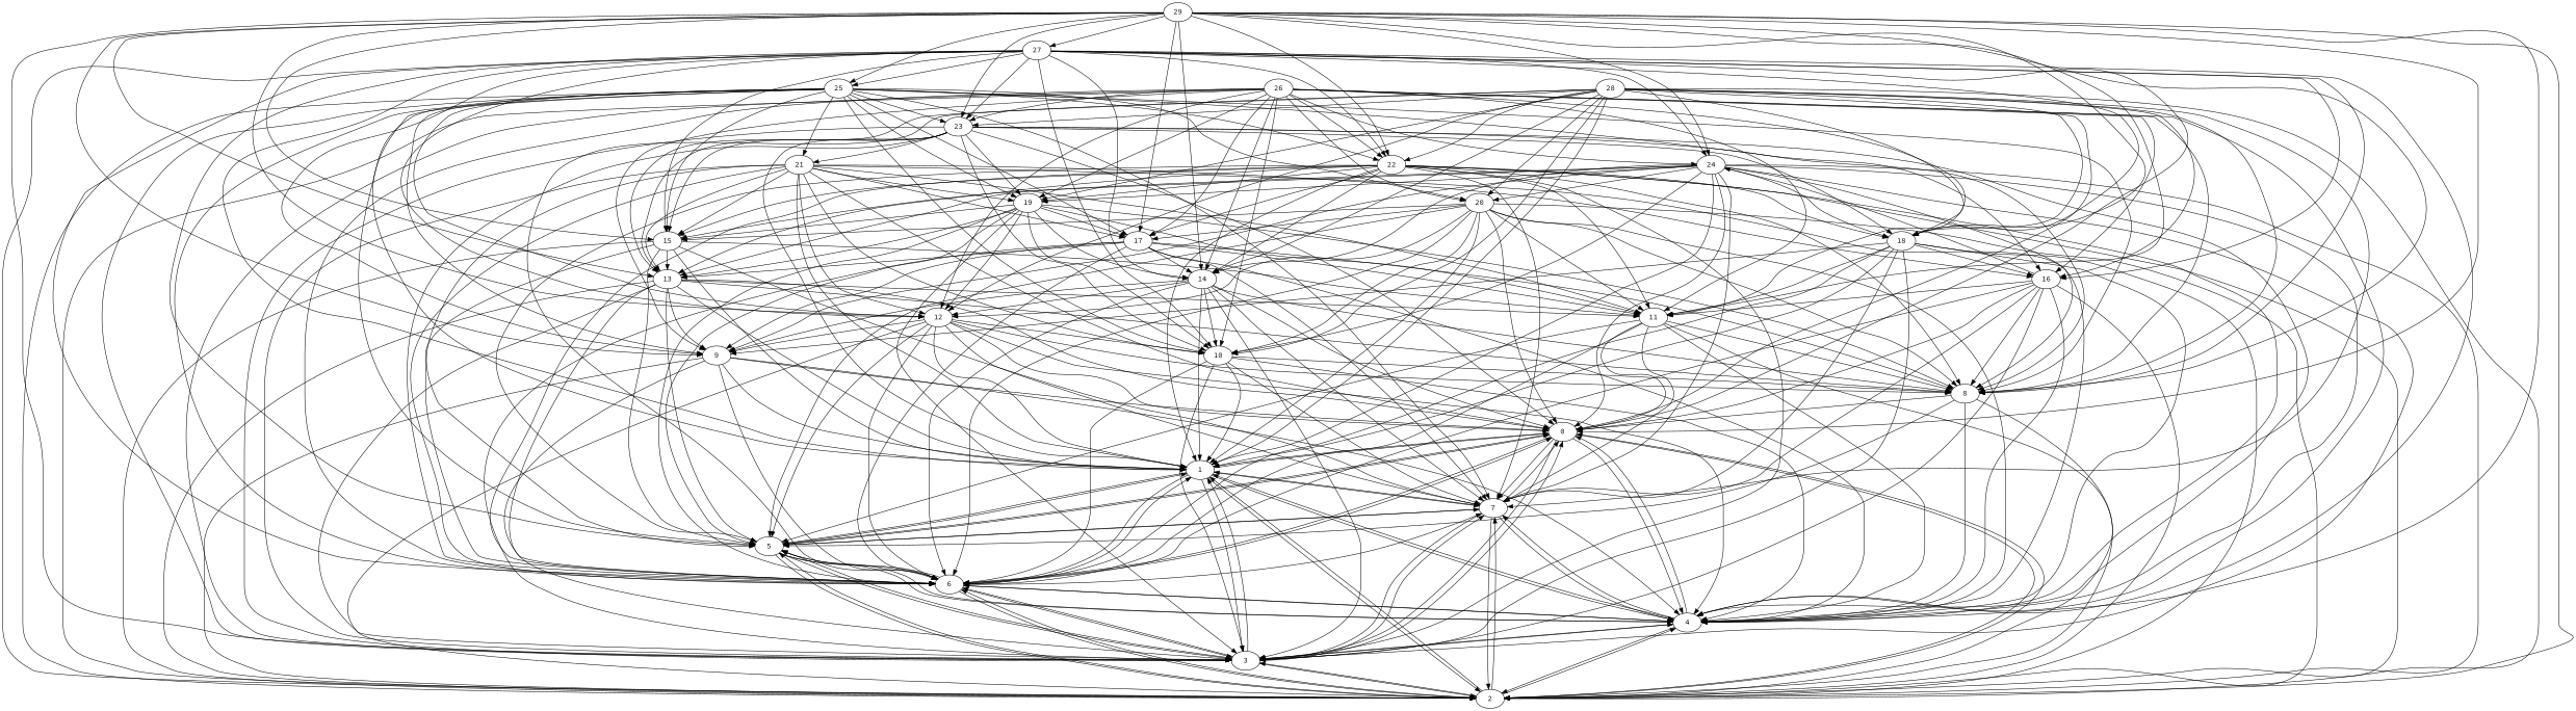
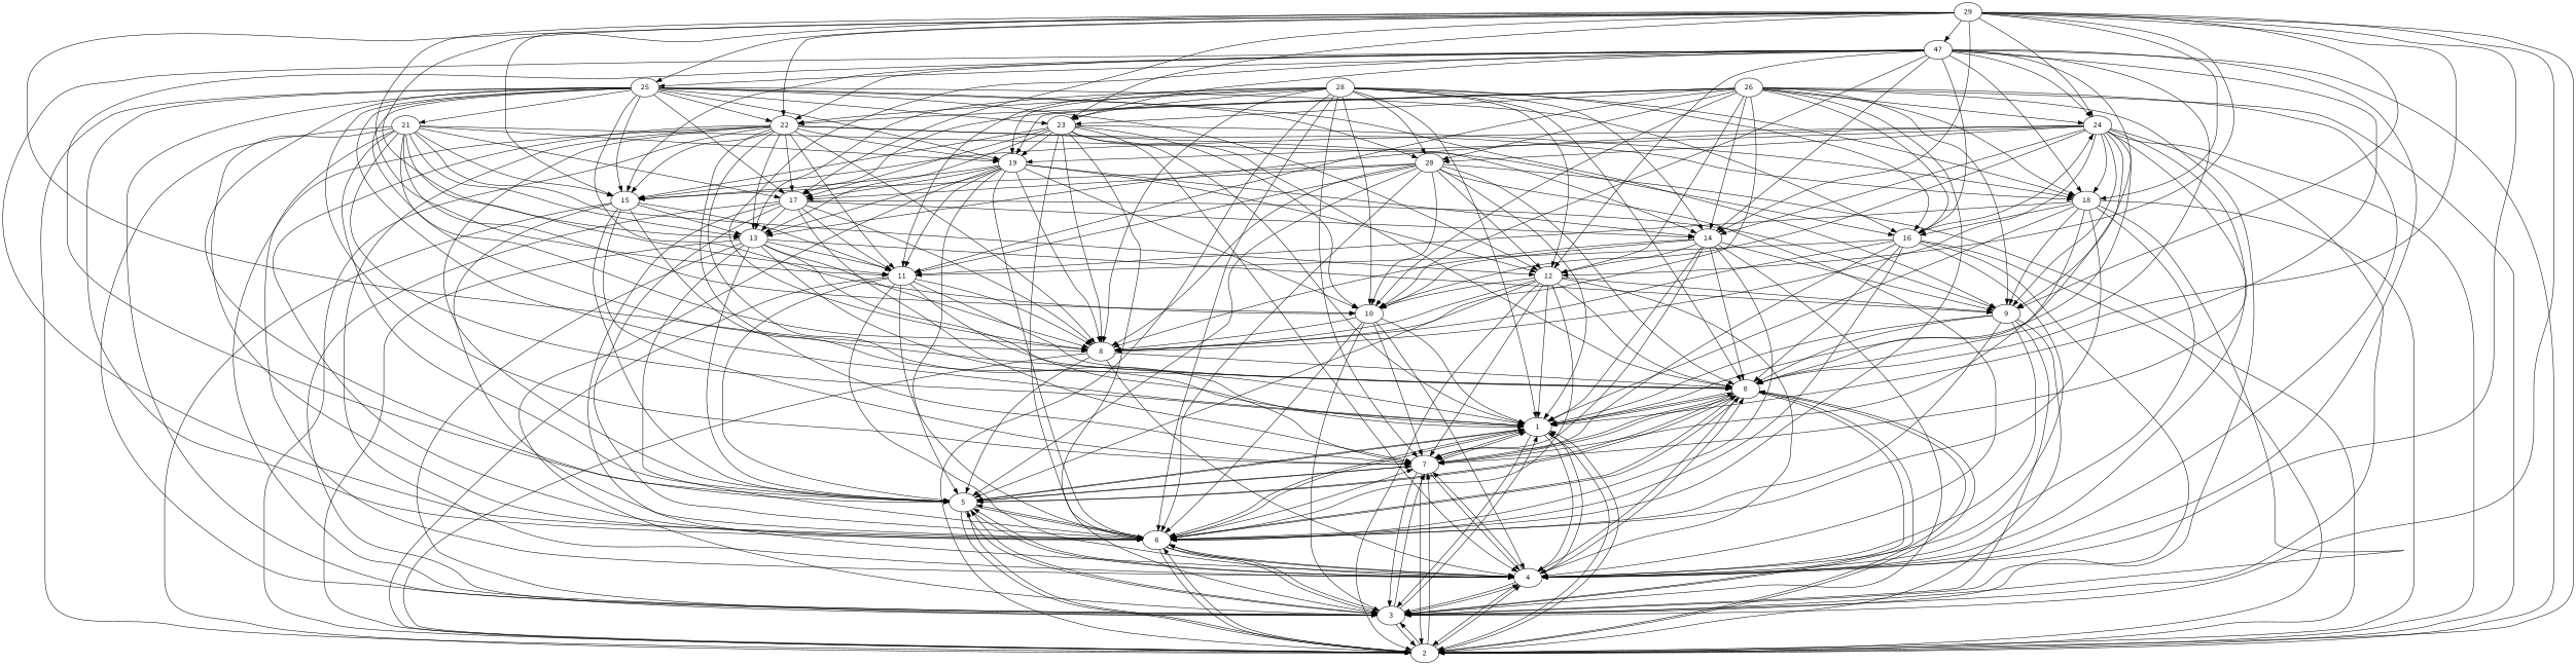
  digraph {
    fontname="Source Code Pro"
    node [fontname="Source Code Pro"]
    edge [fontname="Source Code Pro"]
    n1 [label=0]
    n2 [label=1]
    n3 [label=2]
    n4 [label=3]
    n5 [label=4]
    n6 [label=5]
    n7 [label=6]
    n8 [label=7]
    n9 [label=8]
    n10 [label=9]
    n11 [label=10]
    n12 [label=11]
    n13 [label=12]
    n14 [label=13]
    n15 [label=14]
    n16 [label=15]
    n17 [label=16]
    n18 [label=24]
    n19 [label=17]
    n20 [label=18]
    n21 [label=19]
    n22 [label=20]
    n23 [label=21]
    n24 [label=22]
    n25 [label=23]
    n26 [label=25]
    n27 [label=26]
-   n28 [label=27]
+   n28 [label=47]
    n29 [label=28]
    n30 [label=29]
    n1 -> n2
    n1 -> n3
    n1 -> n4
    n1 -> n5
    n1 -> n6
    n1 -> n7
    n1 -> n8
    n2 -> n1
    n2 -> n3
    n2 -> n4
    n2 -> n5
    n2 -> n6
    n2 -> n7
    n2 -> n8
    n3 -> n1
    n3 -> n2
    n3 -> n4
    n3 -> n5
    n3 -> n6
    n3 -> n7
    n3 -> n8
    n4 -> n1
    n4 -> n2
    n4 -> n3
    n4 -> n5
    n4 -> n6
    n4 -> n7
    n4 -> n8
    n5 -> n1
    n5 -> n2
    n5 -> n3
    n5 -> n4
    n5 -> n6
    n5 -> n7
    n5 -> n8
    n6 -> n1
    n6 -> n2
    n6 -> n3
    n6 -> n4
    n6 -> n5
    n6 -> n7
    n6 -> n8
    n7 -> n1
    n7 -> n2
    n7 -> n3
    n7 -> n4
    n7 -> n5
    n7 -> n6
    n7 -> n8
    n8 -> n1
    n8 -> n2
    n8 -> n3
    n8 -> n4
    n8 -> n5
    n8 -> n6
    n9 -> n1
    n9 -> n3
    n9 -> n5
    n9 -> n6
    n10 -> n1
    n10 -> n2
    n10 -> n3
    n10 -> n4
    n10 -> n5
    n10 -> n7
    n11 -> n2
    n11 -> n4
    n11 -> n5
    n11 -> n7
    n11 -> n8
    n11 -> n9
    n12 -> n1
    n12 -> n3
    n12 -> n5
    n12 -> n6
    n12 -> n7
    n12 -> n8
    n12 -> n9
    n13 -> n1
    n13 -> n2
    n13 -> n3
    n13 -> n5
    n13 -> n6
    n13 -> n7
    n13 -> n8
    n13 -> n9
    n13 -> n10
    n13 -> n11
    n14 -> n1
    n14 -> n2
    n14 -> n3
    n14 -> n4
    n14 -> n6
    n14 -> n7
    n14 -> n9
    n14 -> n10
    n14 -> n12
    n15 -> n1
    n15 -> n2
    n15 -> n4
    n15 -> n7
    n15 -> n8
    n15 -> n9
    n15 -> n10
    n15 -> n11
    n15 -> n13
    n16 -> n2
    n16 -> n3
    n16 -> n6
    n16 -> n7
    n16 -> n8
    n16 -> n12
    n16 -> n14
    n17 -> n1
    n17 -> n3
    n17 -> n4
    n17 -> n5
    n17 -> n7
    n17 -> n8
    n17 -> n9
    n17 -> n12
    n17 -> n18
    n18 -> n1
    n18 -> n2
    n18 -> n3
    n18 -> n4
    n18 -> n5
    n18 -> n8
    n18 -> n9
    n18 -> n10
    n18 -> n11
    n18 -> n14
    n18 -> n15
    n18 -> n16
    n18 -> n20
    n18 -> n21
    n18 -> n22
    n19 -> n4
    n19 -> n5
    n19 -> n7
    n19 -> n8
    n19 -> n9
    n19 -> n10
    n19 -> n12
    n19 -> n14
    n19 -> n15
    n20 -> n2
    n20 -> n3
    n20 -> n4
    n20 -> n5
    n20 -> n7
    n20 -> n8
    n20 -> n10
    n20 -> n12
    n20 -> n17
    n21 -> n4
    n21 -> n6
    n21 -> n7
    n21 -> n9
    n21 -> n11
    n21 -> n12
    n21 -> n13
    n21 -> n14
    n21 -> n15
    n21 -> n16
    n21 -> n19
    n22 -> n1
    n22 -> n2
    n22 -> n3
    n22 -> n5
    n22 -> n6
    n22 -> n7
    n22 -> n9
    n22 -> n11
    n22 -> n12
    n22 -> n13
    n22 -> n16
    n22 -> n19
    n23 -> n1
    n23 -> n2
    n23 -> n4
    n23 -> n5
    n23 -> n6
    n23 -> n7
    n23 -> n11
    n23 -> n12
    n23 -> n13
    n23 -> n14
    n23 -> n16
    n23 -> n17
    n23 -> n19
    n23 -> n21
    n24 -> n2
    n24 -> n3
    n24 -> n4
    n24 -> n5
    n24 -> n6
    n24 -> n7
    n24 -> n8
    n24 -> n9
    n24 -> n12
    n24 -> n14
    n24 -> n15
    n24 -> n16
    n24 -> n19
    n24 -> n20
    n24 -> n21
    n25 -> n1
    n25 -> n2
    n25 -> n4
    n25 -> n5
    n25 -> n7
    n25 -> n9
    n25 -> n11
    n25 -> n14
    n25 -> n16
    n25 -> n20
    n25 -> n21
-   n25 -> n23
+   n25 -> n19
    n26 -> n2
    n26 -> n3
    n26 -> n4
    n26 -> n6
    n26 -> n7
    n26 -> n8
    n26 -> n9
    n26 -> n10
    n26 -> n11
    n26 -> n13
    n26 -> n16
    n26 -> n17
    n26 -> n19
    n26 -> n21
    n26 -> n22
    n26 -> n23
    n26 -> n24
    n26 -> n25
    n27 -> n3
    n27 -> n4
    n27 -> n5
    n27 -> n7
    n27 -> n9
    n27 -> n10
    n27 -> n11
    n27 -> n12
    n27 -> n13
    n27 -> n15
    n27 -> n17
    n27 -> n18
    n27 -> n19
    n27 -> n20
    n27 -> n21
    n27 -> n22
    n27 -> n24
    n27 -> n25
    n28 -> n1
    n28 -> n2
    n28 -> n3
    n28 -> n5
    n28 -> n6
    n28 -> n7
    n28 -> n9
    n28 -> n10
    n28 -> n11
    n28 -> n13
    n28 -> n15
    n28 -> n16
    n28 -> n17
    n28 -> n18
    n28 -> n20
    n28 -> n24
    n28 -> n25
    n28 -> n26
    n29 -> n1
    n29 -> n2
    n29 -> n3
    n29 -> n7
    n29 -> n8
    n29 -> n9
    n29 -> n11
    n29 -> n12
    n29 -> n13
    n29 -> n14
    n29 -> n15
    n29 -> n17
    n29 -> n20
    n29 -> n21
    n29 -> n22
    n29 -> n24
    n29 -> n25
    n30 -> n1
    n30 -> n3
    n30 -> n4
    n30 -> n5
    n30 -> n9
    n30 -> n10
    n30 -> n12
    n30 -> n13
    n30 -> n14
    n30 -> n15
    n30 -> n16
    n30 -> n18
    n30 -> n19
    n30 -> n20
    n30 -> n24
    n30 -> n25
    n30 -> n26
    n30 -> n28
  }
